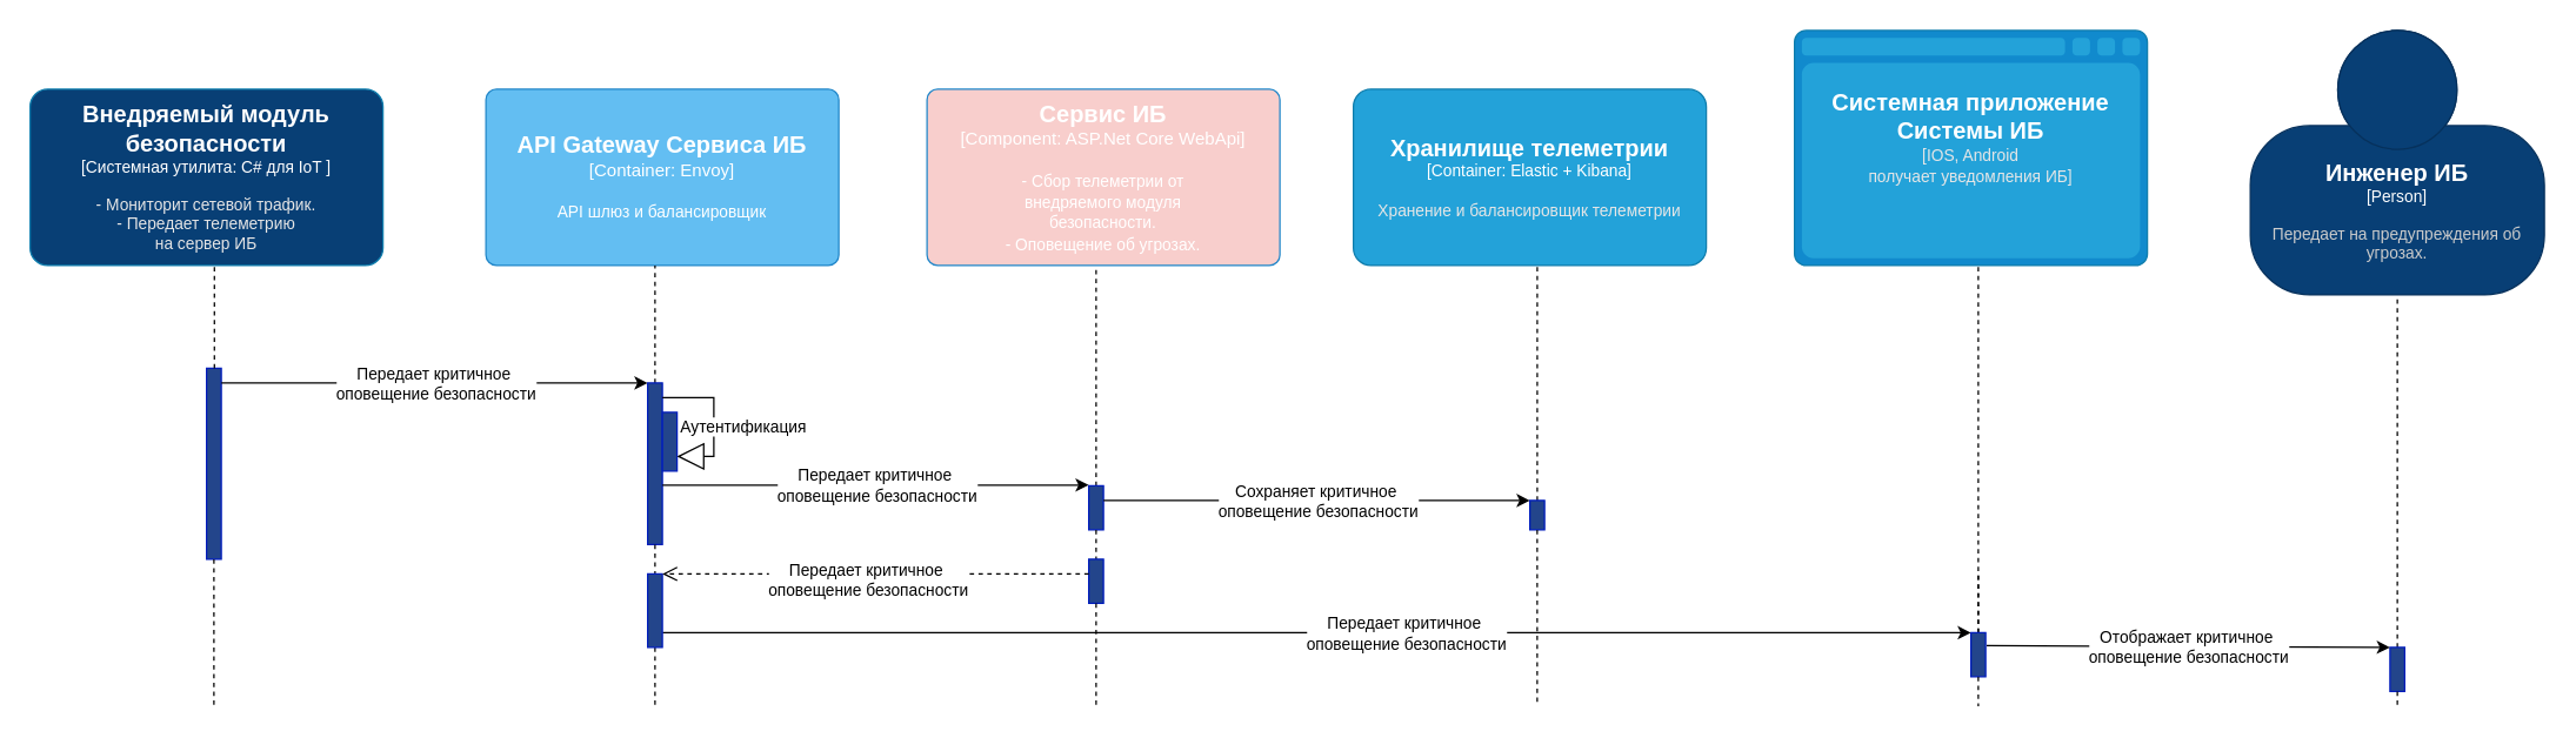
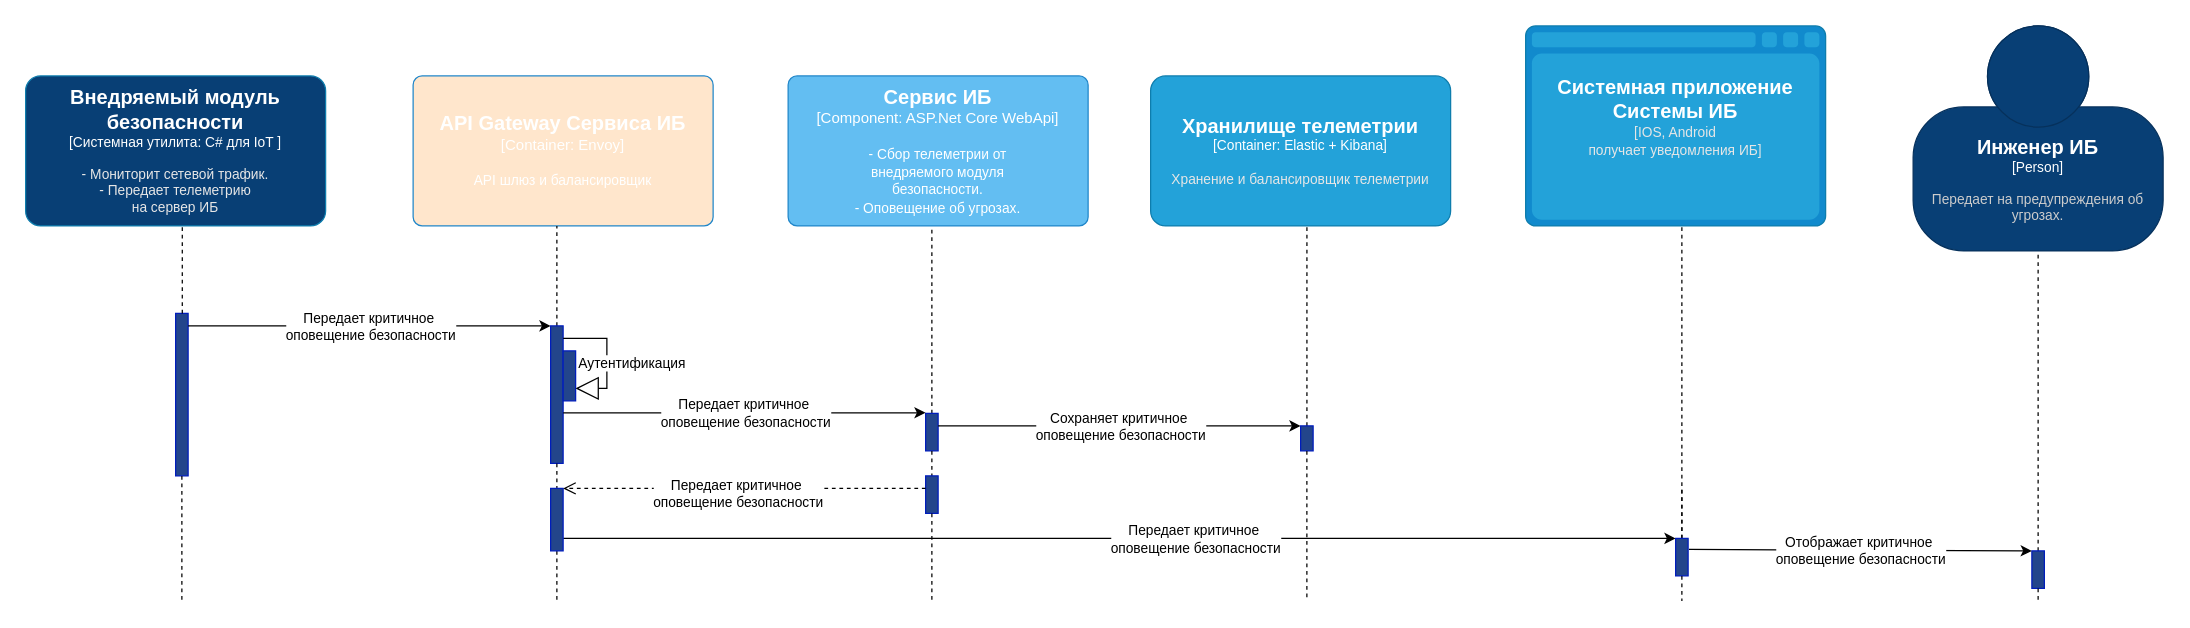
  <mxCell id="0" />
  <mxCell id="1" parent="0" />
  <mxCell id="2" value="&lt;font style=&quot;font-size: 16px&quot;&gt;&lt;b&gt;Инженер ИБ&lt;/b&gt;&lt;/font&gt;&lt;div&gt;[Person]&lt;/div&gt;&lt;br&gt;&lt;div&gt;&lt;font style=&quot;font-size: 11px&quot;&gt;&lt;font color=&quot;#cccccc&quot;&gt;Передает на предупреждения об угрозах.&lt;/font&gt;&lt;/div&gt;" style="html=1;fontSize=11;dashed=0;whiteSpace=wrap;fillColor=#083F75;strokeColor=#06315C;fontColor=#ffffff;shape=mxgraph.c4.person2;align=center;metaEdit=1;points=[[0.5,0,0],[1,0.5,0],[1,0.75,0],[0.75,1,0],[0.5,1,0],[0.25,1,0],[0,0.75,0],[0,0.5,0]];resizable=0;" vertex="1" parent="1"><mxGeometry x="1530" y="20" width="200" height="180" as="geometry" /></mxCell>
  <mxCell id="3" value="&lt;font style=&quot;font-size: 16px&quot;&gt;&lt;b&gt;Системная приложение&#10;Системы ИБ&lt;/b&gt;&lt;/font&gt;&lt;br&gt;&lt;div&gt;&lt;font style=&quot;font-size: 11px&quot;&gt;&lt;font color=&quot;#E6E6E6&quot;&gt;[IOS, Android&#10;получает уведомления ИБ]&lt;/font&gt;&lt;/div&gt;&#10;" style="shape=mxgraph.c4.webBrowserContainer2;whiteSpace=wrap;html=1;boundedLbl=1;rounded=0;labelBackgroundColor=none;strokeColor=#118ACD;fillColor=#23A2D9;strokeColor=#118ACD;strokeColor2=#0E7DAD;fontSize=12;fontColor=#ffffff;align=center;metaEdit=1;points=[[0.5,0,0],[1,0.25,0],[1,0.5,0],[1,0.75,0],[0.5,1,0],[0,0.75,0],[0,0.5,0],[0,0.25,0]];resizable=0;" vertex="1" parent="1"><mxGeometry x="1220" y="20" width="240" height="160" as="geometry" /></mxCell>
- <mxCell id="4" value="&lt;font style=&quot;font-size: 16px&quot;&gt;&lt;b&gt;API Gateway Cервиса ИБ&lt;/b&gt;&lt;/font&gt;&lt;div&gt;[Container: Envoy]&lt;/div&gt;&lt;br&gt;&lt;div&gt;&lt;font style=&quot;font-size: 11px&quot;&gt;API шлюз и балансировщик&lt;/font&gt;&lt;/div&gt;" style="rounded=1;whiteSpace=wrap;html=1;labelBackgroundColor=none;fillColor=#63BEF2;fontColor=#ffffff;align=center;arcSize=6;strokeColor=#2086C9;metaEdit=1;resizable=0;points=[[0.25,0,0],[0.5,0,0],[0.75,0,0],[1,0.25,0],[1,0.5,0],[1,0.75,0],[0.75,1,0],[0.5,1,0],[0.25,1,0],[0,0.75,0],[0,0.5,0],[0,0.25,0]];" vertex="1" parent="1"><mxGeometry x="330" y="60" width="240" height="120" as="geometry" /></mxCell>
+ <mxCell id="4" value="&lt;font style=&quot;font-size: 16px&quot;&gt;&lt;b&gt;API Gateway Cервиса ИБ&lt;/b&gt;&lt;/font&gt;&lt;div&gt;[Container: Envoy]&lt;/div&gt;&lt;br&gt;&lt;div&gt;&lt;font style=&quot;font-size: 11px&quot;&gt;API шлюз и балансировщик&lt;/font&gt;&lt;/div&gt;" style="rounded=1;whiteSpace=wrap;html=1;labelBackgroundColor=none;fillColor=#ffe6cc;fontColor=#ffffff;align=center;arcSize=6;strokeColor=#2086C9;metaEdit=1;resizable=0;points=[[0.25,0,0],[0.5,0,0],[0.75,0,0],[1,0.25,0],[1,0.5,0],[1,0.75,0],[0.75,1,0],[0.5,1,0],[0.25,1,0],[0,0.75,0],[0,0.5,0],[0,0.25,0]];" vertex="1" parent="1"><mxGeometry x="330" y="60" width="240" height="120" as="geometry" /></mxCell>
  <mxCell id="5" value="&lt;font style=&quot;font-size: 16px&quot;&gt;&lt;b&gt;Внедряемый модуль безопасности&lt;/b&gt;&lt;/font&gt;&lt;div&gt;[Системная утилита: C# для IoT ]&lt;/div&gt;&lt;br&gt;&lt;div&gt;&lt;font style=&quot;font-size: 11px&quot;&gt;&lt;font color=&quot;#E6E6E6&quot;&gt;- Мониторит сетевой трафик.&#10;- Передает телеметрию&#10;на сервер ИБ&lt;/font&gt;&lt;/div&gt;" style="rounded=1;whiteSpace=wrap;html=1;fontSize=11;labelBackgroundColor=none;fillColor=#083f75;fontColor=#ffffff;align=center;arcSize=10;strokeColor=#0E7DAD;metaEdit=1;resizable=0;points=[[0.25,0,0],[0.5,0,0],[0.75,0,0],[1,0.25,0],[1,0.5,0],[1,0.75,0],[0.75,1,0],[0.5,1,0],[0.25,1,0],[0,0.75,0],[0,0.5,0],[0,0.25,0]];" vertex="1" parent="1"><mxGeometry x="20" y="60" width="240" height="120" as="geometry" /></mxCell>
- <mxCell id="6" value="&lt;font style=&quot;font-size: 16px&quot;&gt;&lt;b&gt;Сервис ИБ&lt;/b&gt;&lt;/font&gt;&lt;div&gt;[Component: ASP.Net Core WebApi]&lt;/div&gt;&lt;br&gt;&lt;div&gt;&lt;font style=&quot;font-size: 11px&quot;&gt;- Cбор телеметрии от&#10;внедряемого модуля&#10;безопасности.&#10;- Оповещение об угрозах.&lt;/font&gt;&lt;/div&gt;" style="rounded=1;whiteSpace=wrap;html=1;labelBackgroundColor=none;fillColor=#f8cecc;fontColor=#ffffff;align=center;arcSize=6;strokeColor=#2086C9;metaEdit=1;resizable=0;points=[[0.25,0,0],[0.5,0,0],[0.75,0,0],[1,0.25,0],[1,0.5,0],[1,0.75,0],[0.75,1,0],[0.5,1,0],[0.25,1,0],[0,0.75,0],[0,0.5,0],[0,0.25,0]];" vertex="1" parent="1"><mxGeometry x="630" y="60" width="240" height="120" as="geometry" /></mxCell>
+ <mxCell id="6" value="&lt;font style=&quot;font-size: 16px&quot;&gt;&lt;b&gt;Сервис ИБ&lt;/b&gt;&lt;/font&gt;&lt;div&gt;[Component: ASP.Net Core WebApi]&lt;/div&gt;&lt;br&gt;&lt;div&gt;&lt;font style=&quot;font-size: 11px&quot;&gt;- Cбор телеметрии от&#10;внедряемого модуля&#10;безопасности.&#10;- Оповещение об угрозах.&lt;/font&gt;&lt;/div&gt;" style="rounded=1;whiteSpace=wrap;html=1;labelBackgroundColor=none;fillColor=#63BEF2;fontColor=#ffffff;align=center;arcSize=6;strokeColor=#2086C9;metaEdit=1;resizable=0;points=[[0.25,0,0],[0.5,0,0],[0.75,0,0],[1,0.25,0],[1,0.5,0],[1,0.75,0],[0.75,1,0],[0.5,1,0],[0.25,1,0],[0,0.75,0],[0,0.5,0],[0,0.25,0]];" vertex="1" parent="1"><mxGeometry x="630" y="60" width="240" height="120" as="geometry" /></mxCell>
  <mxCell id="7" value="&lt;font style=&quot;font-size: 16px&quot;&gt;&lt;b&gt;Хранилище телеметрии&lt;/b&gt;&lt;/font&gt;&lt;div&gt;[Container: Elastic + Kibana]&lt;/div&gt;&lt;br&gt;&lt;div&gt;&lt;font style=&quot;font-size: 11px&quot;&gt;&lt;font color=&quot;#E6E6E6&quot;&gt;Хранение и балансировщик телеметрии&lt;/font&gt;&lt;/div&gt;" style="rounded=1;whiteSpace=wrap;html=1;fontSize=11;labelBackgroundColor=none;fillColor=#23A2D9;fontColor=#ffffff;align=center;arcSize=10;strokeColor=#0E7DAD;metaEdit=1;resizable=0;points=[[0.25,0,0],[0.5,0,0],[0.75,0,0],[1,0.25,0],[1,0.5,0],[1,0.75,0],[0.75,1,0],[0.5,1,0],[0.25,1,0],[0,0.75,0],[0,0.5,0],[0,0.25,0]];" vertex="1" parent="1"><mxGeometry x="920" y="60" width="240" height="120" as="geometry" /></mxCell>
  <mxCell id="8" value="" style="html=1;points=[[0,0,0,0,5],[0,1,0,0,-5],[1,0,0,0,5],[1,1,0,0,-5]];perimeter=orthogonalPerimeter;outlineConnect=0;targetShapes=umlLifeline;portConstraint=eastwest;newEdgeStyle={&quot;curved&quot;:0,&quot;rounded&quot;:0};fillColor=light-dark(#23458b, #6db2ff);fontColor=#ffffff;strokeColor=#001DBC;" vertex="1" parent="1"><mxGeometry x="140" y="250" width="10" height="130" as="geometry" /></mxCell>
  <mxCell id="9" value="" style="endArrow=none;dashed=1;html=1;rounded=0;" edge="1" parent="1" source="8"><mxGeometry width="50" height="50" relative="1" as="geometry"><mxPoint x="144.66" y="410" as="sourcePoint" /><mxPoint x="145" y="480" as="targetPoint" /></mxGeometry></mxCell>
  <mxCell id="10" value="" style="endArrow=none;dashed=1;html=1;rounded=0;entryX=0.5;entryY=1;entryDx=0;entryDy=0;entryPerimeter=0;" edge="1" parent="1"><mxGeometry width="50" height="50" relative="1" as="geometry"><mxPoint x="145.33" y="250" as="sourcePoint" /><mxPoint x="145.33" y="180" as="targetPoint" /></mxGeometry></mxCell>
  <mxCell id="11" value="" style="endArrow=none;dashed=1;html=1;rounded=0;entryX=0.5;entryY=1;entryDx=0;entryDy=0;entryPerimeter=0;" edge="1" parent="1" source="14"><mxGeometry width="50" height="50" relative="1" as="geometry"><mxPoint x="475" y="250" as="sourcePoint" /><mxPoint x="445" y="180" as="targetPoint" /></mxGeometry></mxCell>
  <mxCell id="12" value="" style="endArrow=classic;html=1;rounded=0;" edge="1" parent="1"><mxGeometry relative="1" as="geometry"><mxPoint x="150" y="260" as="sourcePoint" /><mxPoint x="440" y="260" as="targetPoint" /></mxGeometry></mxCell>
  <mxCell id="13" value="Передает критичное&amp;nbsp;&lt;div&gt;оповещение безопасности&lt;/div&gt;" style="edgeLabel;resizable=0;html=1;;align=center;verticalAlign=middle;" connectable="0" vertex="1" parent="12"><mxGeometry relative="1" as="geometry" /></mxCell>
  <mxCell id="14" value="" style="html=1;points=[[0,0,0,0,5],[0,1,0,0,-5],[1,0,0,0,5],[1,1,0,0,-5]];perimeter=orthogonalPerimeter;outlineConnect=0;targetShapes=umlLifeline;portConstraint=eastwest;newEdgeStyle={&quot;curved&quot;:0,&quot;rounded&quot;:0};fillColor=light-dark(#23458b, #6db2ff);fontColor=#ffffff;strokeColor=#001DBC;" vertex="1" parent="1"><mxGeometry x="440" y="260" width="10" height="110" as="geometry" /></mxCell>
  <mxCell id="15" value="" style="endArrow=none;dashed=1;html=1;rounded=0;" edge="1" parent="1" source="39"><mxGeometry width="50" height="50" relative="1" as="geometry"><mxPoint x="445" y="540" as="sourcePoint" /><mxPoint x="445" y="480" as="targetPoint" /></mxGeometry></mxCell>
  <mxCell id="16" value="" style="endArrow=none;dashed=1;html=1;rounded=0;entryX=0.5;entryY=1;entryDx=0;entryDy=0;entryPerimeter=0;" edge="1" parent="1" source="19"><mxGeometry width="50" height="50" relative="1" as="geometry"><mxPoint x="745" y="270" as="sourcePoint" /><mxPoint x="745" y="180" as="targetPoint" /></mxGeometry></mxCell>
  <mxCell id="17" value="" style="endArrow=classic;html=1;rounded=0;" edge="1" parent="1"><mxGeometry relative="1" as="geometry"><mxPoint x="450" y="329.5" as="sourcePoint" /><mxPoint x="740" y="329.5" as="targetPoint" /></mxGeometry></mxCell>
  <mxCell id="18" value="Передает критичное&amp;nbsp;&lt;div&gt;оповещение безопасности&lt;/div&gt;" style="edgeLabel;resizable=0;html=1;;align=center;verticalAlign=middle;" connectable="0" vertex="1" parent="17"><mxGeometry relative="1" as="geometry" /></mxCell>
  <mxCell id="19" value="" style="html=1;points=[[0,0,0,0,5],[0,1,0,0,-5],[1,0,0,0,5],[1,1,0,0,-5]];perimeter=orthogonalPerimeter;outlineConnect=0;targetShapes=umlLifeline;portConstraint=eastwest;newEdgeStyle={&quot;curved&quot;:0,&quot;rounded&quot;:0};fillColor=light-dark(#23458b, #6db2ff);fontColor=#ffffff;strokeColor=#001DBC;" vertex="1" parent="1"><mxGeometry x="740" y="330" width="10" height="30" as="geometry" /></mxCell>
  <mxCell id="20" value="" style="endArrow=classic;html=1;rounded=0;" edge="1" parent="1"><mxGeometry relative="1" as="geometry"><mxPoint x="750" y="340" as="sourcePoint" /><mxPoint x="1040" y="340" as="targetPoint" /></mxGeometry></mxCell>
  <mxCell id="21" value="Сохраняет критичное&amp;nbsp;&lt;div&gt;оповещение безопасности&lt;/div&gt;" style="edgeLabel;resizable=0;html=1;;align=center;verticalAlign=middle;" connectable="0" vertex="1" parent="20"><mxGeometry relative="1" as="geometry" /></mxCell>
  <mxCell id="22" value="" style="endArrow=none;dashed=1;html=1;rounded=0;entryX=0.521;entryY=1;entryDx=0;entryDy=0;entryPerimeter=0;" edge="1" parent="1" source="23" target="7"><mxGeometry width="50" height="50" relative="1" as="geometry"><mxPoint x="1045" y="280" as="sourcePoint" /><mxPoint x="1045" y="190" as="targetPoint" /></mxGeometry></mxCell>
  <mxCell id="23" value="" style="html=1;points=[[0,0,0,0,5],[0,1,0,0,-5],[1,0,0,0,5],[1,1,0,0,-5]];perimeter=orthogonalPerimeter;outlineConnect=0;targetShapes=umlLifeline;portConstraint=eastwest;newEdgeStyle={&quot;curved&quot;:0,&quot;rounded&quot;:0};fillColor=light-dark(#23458b, #6db2ff);fontColor=#ffffff;strokeColor=#001DBC;" vertex="1" parent="1"><mxGeometry x="1040" y="340" width="10" height="20" as="geometry" /></mxCell>
  <mxCell id="24" value="" style="endArrow=none;dashed=1;html=1;rounded=0;" edge="1" parent="1" source="23"><mxGeometry width="50" height="50" relative="1" as="geometry"><mxPoint x="1045" y="560" as="sourcePoint" /><mxPoint x="1045" y="480" as="targetPoint" /></mxGeometry></mxCell>
  <mxCell id="25" value="" style="endArrow=classic;html=1;rounded=0;" edge="1" parent="1" source="39" target="43"><mxGeometry relative="1" as="geometry"><mxPoint x="740" y="430" as="sourcePoint" /><mxPoint x="1330" y="430" as="targetPoint" /></mxGeometry></mxCell>
  <mxCell id="26" value="Передает критичное&amp;nbsp;&lt;div&gt;оповещение безопасности&lt;/div&gt;" style="edgeLabel;resizable=0;html=1;;align=center;verticalAlign=middle;" connectable="0" vertex="1" parent="25"><mxGeometry relative="1" as="geometry"><mxPoint x="60" as="offset" /></mxGeometry></mxCell>
  <mxCell id="27" value="" style="html=1;points=[[0,0,0,0,5],[0,1,0,0,-5],[1,0,0,0,5],[1,1,0,0,-5]];perimeter=orthogonalPerimeter;outlineConnect=0;targetShapes=umlLifeline;portConstraint=eastwest;newEdgeStyle={&quot;curved&quot;:0,&quot;rounded&quot;:0};fillColor=light-dark(#23458b, #6db2ff);fontColor=#ffffff;strokeColor=#001DBC;" vertex="1" parent="1"><mxGeometry x="450" y="280" width="10" height="40" as="geometry" /></mxCell>
  <mxCell id="28" value="Аутентификация" style="endArrow=block;endSize=16;endFill=0;html=1;rounded=0;" edge="1" parent="1" target="27"><mxGeometry x="0.1" y="20" width="160" relative="1" as="geometry"><mxPoint x="450" y="270" as="sourcePoint" /><mxPoint x="485" y="350" as="targetPoint" /><Array as="points"><mxPoint x="485" y="270" /><mxPoint x="485" y="310" /></Array><mxPoint as="offset" /></mxGeometry></mxCell>
  <mxCell id="29" value="" style="endArrow=none;dashed=1;html=1;rounded=0;" edge="1" parent="1" source="19" target="40"><mxGeometry width="50" height="50" relative="1" as="geometry"><mxPoint x="745" y="360" as="sourcePoint" /><mxPoint x="745" y="440" as="targetPoint" /></mxGeometry></mxCell>
  <mxCell id="30" value="" style="endArrow=none;dashed=1;html=1;rounded=0;entryX=0.5;entryY=1;entryDx=0;entryDy=0;entryPerimeter=0;" edge="1" parent="1" source="43"><mxGeometry width="50" height="50" relative="1" as="geometry"><mxPoint x="1345" y="270" as="sourcePoint" /><mxPoint x="1345" y="180" as="targetPoint" /></mxGeometry></mxCell>
  <mxCell id="31" value="" style="endArrow=none;dashed=1;html=1;rounded=0;" edge="1" parent="1" source="43"><mxGeometry width="50" height="50" relative="1" as="geometry"><mxPoint x="1345" y="360" as="sourcePoint" /><mxPoint x="1345" y="390" as="targetPoint" /></mxGeometry></mxCell>
  <mxCell id="32" value="" style="endArrow=none;dashed=1;html=1;rounded=0;" edge="1" parent="1" source="43"><mxGeometry width="50" height="50" relative="1" as="geometry"><mxPoint x="1344.71" y="430" as="sourcePoint" /><mxPoint x="1345" y="450" as="targetPoint" /></mxGeometry></mxCell>
  <mxCell id="33" value="" style="endArrow=none;dashed=1;html=1;rounded=0;entryX=0.5;entryY=1;entryDx=0;entryDy=0;entryPerimeter=0;" edge="1" parent="1" source="34"><mxGeometry width="50" height="50" relative="1" as="geometry"><mxPoint x="1630" y="400" as="sourcePoint" /><mxPoint x="1630" y="200" as="targetPoint" /></mxGeometry></mxCell>
  <mxCell id="34" value="" style="html=1;points=[[0,0,0,0,5],[0,1,0,0,-5],[1,0,0,0,5],[1,1,0,0,-5]];perimeter=orthogonalPerimeter;outlineConnect=0;targetShapes=umlLifeline;portConstraint=eastwest;newEdgeStyle={&quot;curved&quot;:0,&quot;rounded&quot;:0};fillColor=light-dark(#23458b, #6db2ff);fontColor=#ffffff;strokeColor=#001DBC;" vertex="1" parent="1"><mxGeometry x="1625" y="440" width="10" height="30" as="geometry" /></mxCell>
  <mxCell id="35" value="" style="endArrow=none;dashed=1;html=1;rounded=0;" edge="1" parent="1" source="34"><mxGeometry width="50" height="50" relative="1" as="geometry"><mxPoint x="1629.71" y="450" as="sourcePoint" /><mxPoint x="1630" y="480" as="targetPoint" /></mxGeometry></mxCell>
  <mxCell id="36" value="" style="endArrow=classic;html=1;rounded=0;exitX=1.071;exitY=0.295;exitDx=0;exitDy=0;exitPerimeter=0;" edge="1" parent="1" source="43" target="34"><mxGeometry relative="1" as="geometry"><mxPoint x="1350" y="410" as="sourcePoint" /><mxPoint x="1620" y="410" as="targetPoint" /></mxGeometry></mxCell>
  <mxCell id="37" value="Отображает критичное&amp;nbsp;&lt;div&gt;оповещение безопасности&lt;/div&gt;" style="edgeLabel;resizable=0;html=1;;align=center;verticalAlign=middle;" connectable="0" vertex="1" parent="36"><mxGeometry relative="1" as="geometry" /></mxCell>
  <mxCell id="38" value="" style="endArrow=none;dashed=1;html=1;rounded=0;" edge="1" parent="1" source="14" target="39"><mxGeometry width="50" height="50" relative="1" as="geometry"><mxPoint x="445" y="370" as="sourcePoint" /><mxPoint x="445" y="450" as="targetPoint" /></mxGeometry></mxCell>
  <mxCell id="39" value="" style="html=1;points=[[0,0,0,0,5],[0,1,0,0,-5],[1,0,0,0,5],[1,1,0,0,-5]];perimeter=orthogonalPerimeter;outlineConnect=0;targetShapes=umlLifeline;portConstraint=eastwest;newEdgeStyle={&quot;curved&quot;:0,&quot;rounded&quot;:0};fillColor=light-dark(#23458b, #6db2ff);fontColor=#ffffff;strokeColor=#001DBC;" vertex="1" parent="1"><mxGeometry x="440" y="390" width="10" height="50" as="geometry" /></mxCell>
  <mxCell id="40" value="" style="html=1;points=[[0,0,0,0,5],[0,1,0,0,-5],[1,0,0,0,5],[1,1,0,0,-5]];perimeter=orthogonalPerimeter;outlineConnect=0;targetShapes=umlLifeline;portConstraint=eastwest;newEdgeStyle={&quot;curved&quot;:0,&quot;rounded&quot;:0};fillColor=light-dark(#23458b, #6db2ff);fontColor=#ffffff;strokeColor=#001DBC;" vertex="1" parent="1"><mxGeometry x="740" y="380" width="10" height="30" as="geometry" /></mxCell>
  <mxCell id="41" value="Передает критичное&amp;nbsp;&lt;div&gt;оповещение безопасности&lt;/div&gt;" style="html=1;verticalAlign=bottom;endArrow=open;dashed=1;endSize=8;curved=0;rounded=0;" edge="1" parent="1" target="39"><mxGeometry x="0.035" y="20" relative="1" as="geometry"><mxPoint x="740" y="390" as="sourcePoint" /><mxPoint x="660" y="390" as="targetPoint" /><mxPoint as="offset" /></mxGeometry></mxCell>
  <mxCell id="42" value="" style="endArrow=none;dashed=1;html=1;rounded=0;" edge="1" parent="1" target="43"><mxGeometry width="50" height="50" relative="1" as="geometry"><mxPoint x="1344.71" y="430" as="sourcePoint" /><mxPoint x="1345" y="450" as="targetPoint" /></mxGeometry></mxCell>
  <mxCell id="43" value="" style="html=1;points=[[0,0,0,0,5],[0,1,0,0,-5],[1,0,0,0,5],[1,1,0,0,-5]];perimeter=orthogonalPerimeter;outlineConnect=0;targetShapes=umlLifeline;portConstraint=eastwest;newEdgeStyle={&quot;curved&quot;:0,&quot;rounded&quot;:0};fillColor=light-dark(#23458b, #6db2ff);fontColor=#ffffff;strokeColor=#001DBC;" vertex="1" parent="1"><mxGeometry x="1340" y="430" width="10" height="30" as="geometry" /></mxCell>
  <mxCell id="44" value="" style="endArrow=none;dashed=1;html=1;rounded=0;" edge="1" parent="1"><mxGeometry width="50" height="50" relative="1" as="geometry"><mxPoint x="1345" y="460" as="sourcePoint" /><mxPoint x="1345" y="480" as="targetPoint" /></mxGeometry></mxCell>
  <mxCell id="45" value="" style="endArrow=none;dashed=1;html=1;rounded=0;" edge="1" parent="1"><mxGeometry width="50" height="50" relative="1" as="geometry"><mxPoint x="745" y="410" as="sourcePoint" /><mxPoint x="745" y="480" as="targetPoint" /></mxGeometry></mxCell>
